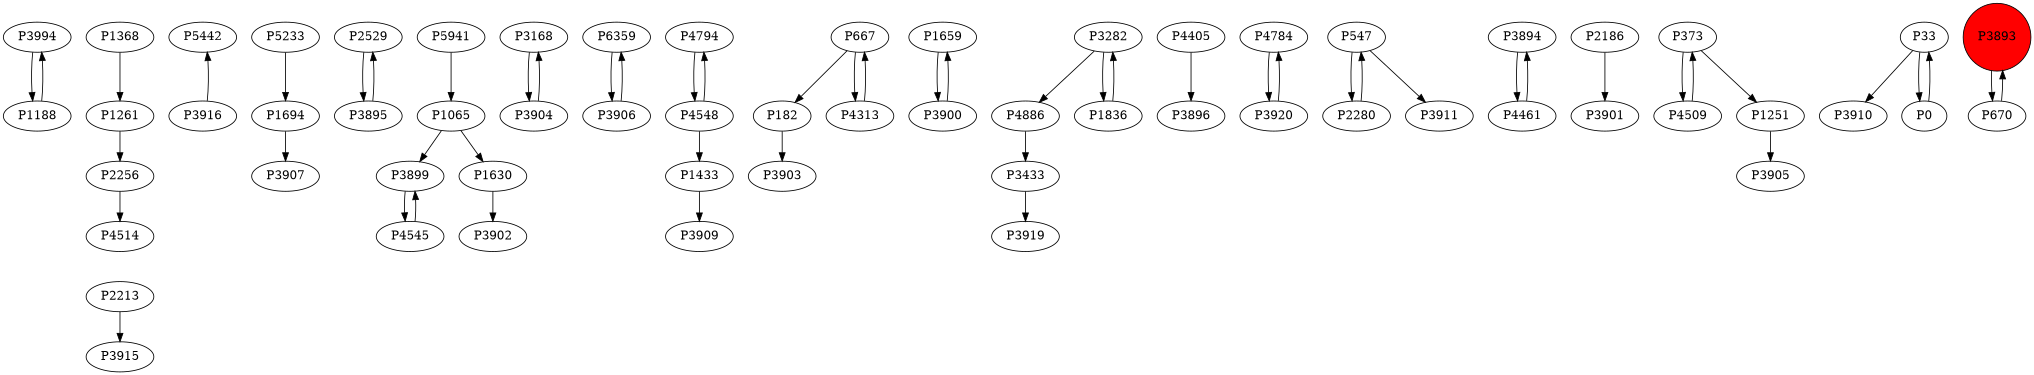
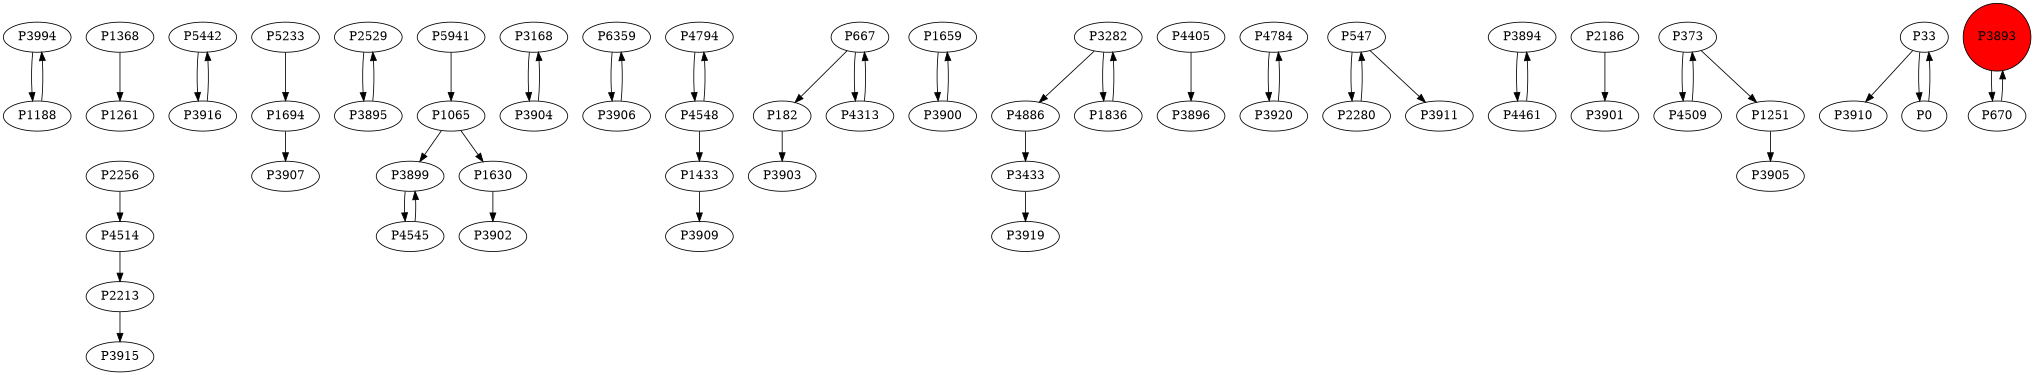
  digraph {
    n1 [label=P3994]
    P1188
    P1368
    P1261
    P2256
    P4514
    P5442
    P3916
    P5233
    P1694
    P3907
    P2213
    P3915
    P2529
    P3895
    P3899
    P4545
    P5941
    P1065
    P1630
    P3902
    P3168
    P3904
    P6359
    P3906
    P4794
    P4548
    P1433
    P3909
    P667
    P182
    P4313
    P3903
    P1659
    P3900
    P3282
    P4886
    P1836
    P3433
    P3919
    P4405
    P3896
    n43 [label=P4784]
    P3920
    P547
    P2280
    P3911
    P3894
    P4461
    P2186
    P3901
    P1251
    P3905
    P33
    P3910
    n56 [label=P0]
    P3893 [fillcolor=red shape=circle style=filled]
    P670
    P4509
    P373
    n1 -> P1188
    P1188 -> n1
    P1368 -> P1261
-   P1261 -> P2256
    P2256 -> P4514
+   P4514 -> P2213
+   P5442 -> P3916
    P3916 -> P5442
    P5233 -> P1694
    P1694 -> P3907
    P2213 -> P3915
    P2529 -> P3895
    P3895 -> P2529
    P3899 -> P4545
    P4545 -> P3899
    P5941 -> P1065
    P1065 -> P3899
    P1065 -> P1630
    P1630 -> P3902
    P3168 -> P3904
    P3904 -> P3168
    P6359 -> P3906
    P3906 -> P6359
    P4794 -> P4548
    P4548 -> P4794
    P4548 -> P1433
    P1433 -> P3909
    P667 -> P182
    P667 -> P4313
    P182 -> P3903
    P4313 -> P667
    P1659 -> P3900
    P3900 -> P1659
    P3282 -> P4886
    P3282 -> P1836
    P4886 -> P3433
    P1836 -> P3282
    P3433 -> P3919
    P4405 -> P3896
    n43 -> P3920
    P3920 -> n43
    P547 -> P2280
    P547 -> P3911
    P2280 -> P547
    P3894 -> P4461
    P4461 -> P3894
    P2186 -> P3901
    P1251 -> P3905
    P33 -> P3910
    P33 -> n56
    n56 -> P33
    P3893 -> P670
    P670 -> P3893
    P4509 -> P373
    P373 -> P1251
    P373 -> P4509
  }
